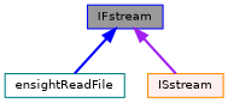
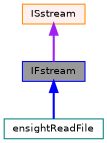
  digraph {
    node [fontname=Helvetica fontsize=10 shape=box style=filled]
    edge [dir=back fontname=Helvetica fontsize=10 labelfontname=Helvetica labelfontsize=10 style=bold]
    n1 [color=blue fillcolor=grey60 fontcolor=black height=0.2 label=IFstream width=0.4]
    n2 [color=teal fillcolor=white height=0.2 label=ensightReadFile width=0.4]
    n3 [color=darkorange fillcolor="#FFF0F0" height=0.2 label=ISstream width=0.4]
    n1 -> n2 [color=blue]
-   n1 -> n3 [color=purple]
+   n3 -> n1 [color=purple]
  }
